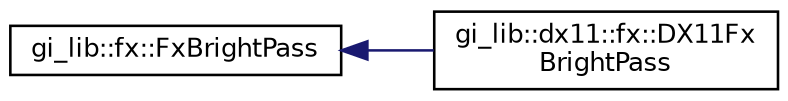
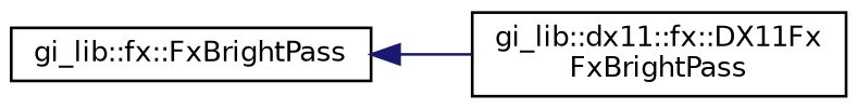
  digraph {
    rankdir=LR
    node [color=black fillcolor=white fontname=Helvetica fontsize=10 shape=record style=filled]
    n1 [height=0.2 label="gi_lib::fx::FxBrightPass" width=0.4]
-   n2 [height=0.2 label="gi_lib::dx11::fx::DX11Fx\lBrightPass" width=0.4]
+   n2 [height=0.2 label="gi_lib::dx11::fx::DX11Fx\lFxBrightPass" width=0.4]
    n1 -> n2 [color=midnightblue dir=back fontname=Helvetica fontsize=10 labelfontname=Helvetica labelfontsize=10 style=solid]
  }
